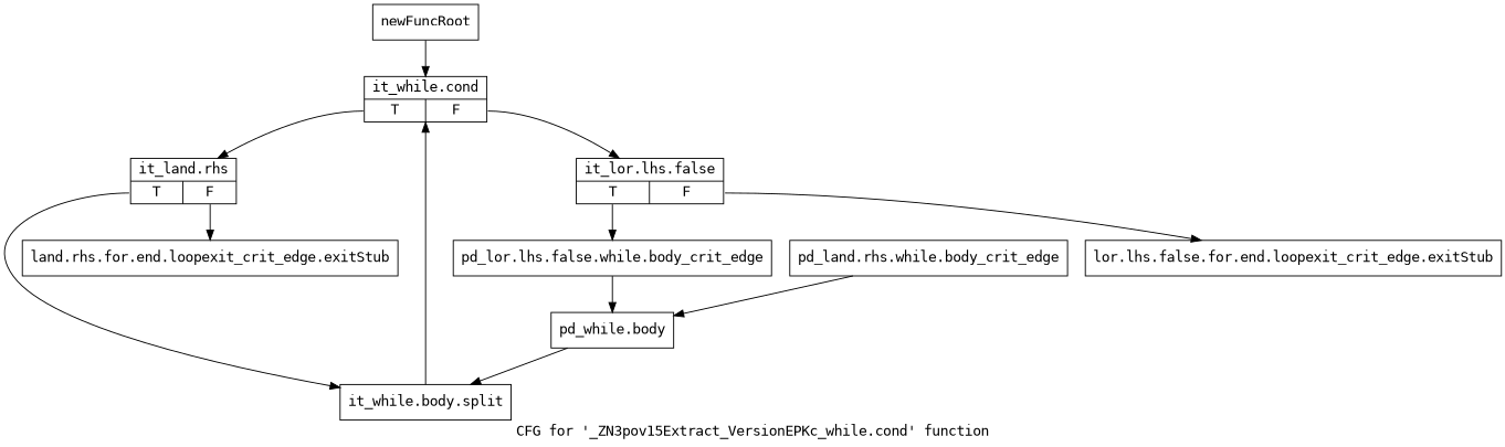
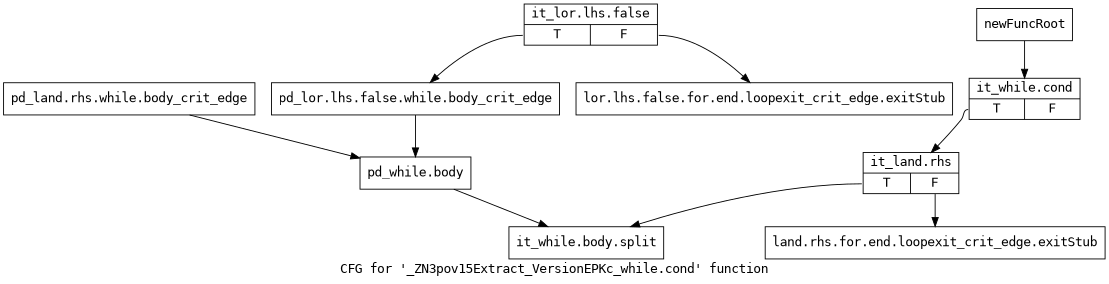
  digraph {
    fontname="DejaVu Sans Mono"
    label="CFG for '_ZN3pov15Extract_VersionEPKc_while.cond' function"
    node [fontname="DejaVu Sans Mono" shape=record]
    edge [fontname="DejaVu Sans Mono"]
    n1 [label="{newFuncRoot}"]
    n2 [label="{it_while.cond|{<s0>T|<s1>F}}"]
    n3 [label="{it_land.rhs|{<s0>T|<s1>F}}"]
    n4 [label="{it_lor.lhs.false|{<s0>T|<s1>F}}"]
    n5 [label="{land.rhs.for.end.loopexit_crit_edge.exitStub}"]
    n6 [label="{it_while.body.split}"]
    n7 [label="{lor.lhs.false.for.end.loopexit_crit_edge.exitStub}"]
    n8 [label="{pd_lor.lhs.false.while.body_crit_edge}"]
    n9 [label="{pd_land.rhs.while.body_crit_edge}"]
    n10 [label="{pd_while.body}"]
    n1 -> n2
    n2 -> n3 [tailport=s0]
-   n2 -> n4 [tailport=s1]
    n3 -> n5 [tailport=s1]
    n3 -> n6 [tailport=s0]
    n4 -> n7 [tailport=s1]
    n4 -> n8 [tailport=s0]
-   n6 -> n2
    n8 -> n10
    n9 -> n10
    n10 -> n6
  }
